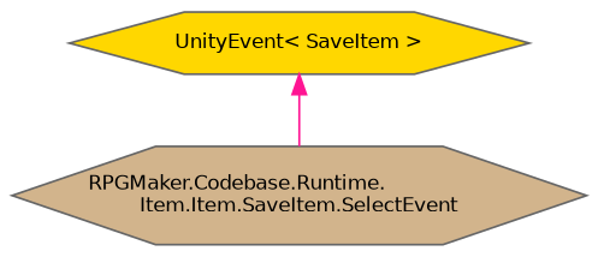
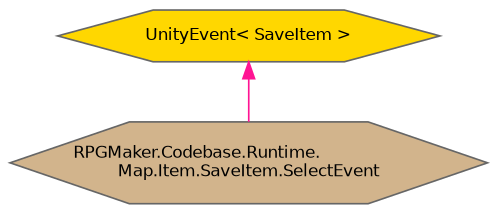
  digraph {
    node [color=gray40 fontname=Helvetica fontsize=10 shape=hexagon style=filled]
-   n1 [fillcolor=tan fontcolor=black height=0.2 label="RPGMaker.Codebase.Runtime.\lItem.Item.SaveItem.SelectEvent" width=0.4]
+   n1 [fillcolor=tan fontcolor=black height=0.2 label="RPGMaker.Codebase.Runtime.\lMap.Item.SaveItem.SelectEvent" width=0.4]
    n2 [fillcolor=gold height=0.2 label="UnityEvent\< SaveItem \>" width=0.4]
    n2 -> n1 [color=deeppink dir=back fontname=Helvetica fontsize=10 labelfontname=Helvetica labelfontsize=10 style=solid]
  }
